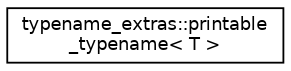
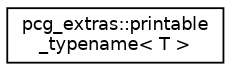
  digraph {
    rankdir=LR
-   n1 [color=black fillcolor=white fontname=Helvetica fontsize=10 height=0.2 label="typename_extras::printable\l_typename\< T \>" shape=record style=filled width=0.4]
+   n1 [color=black fillcolor=white fontname=Helvetica fontsize=10 height=0.2 label="pcg_extras::printable\l_typename\< T \>" shape=record style=filled width=0.4]
  }
